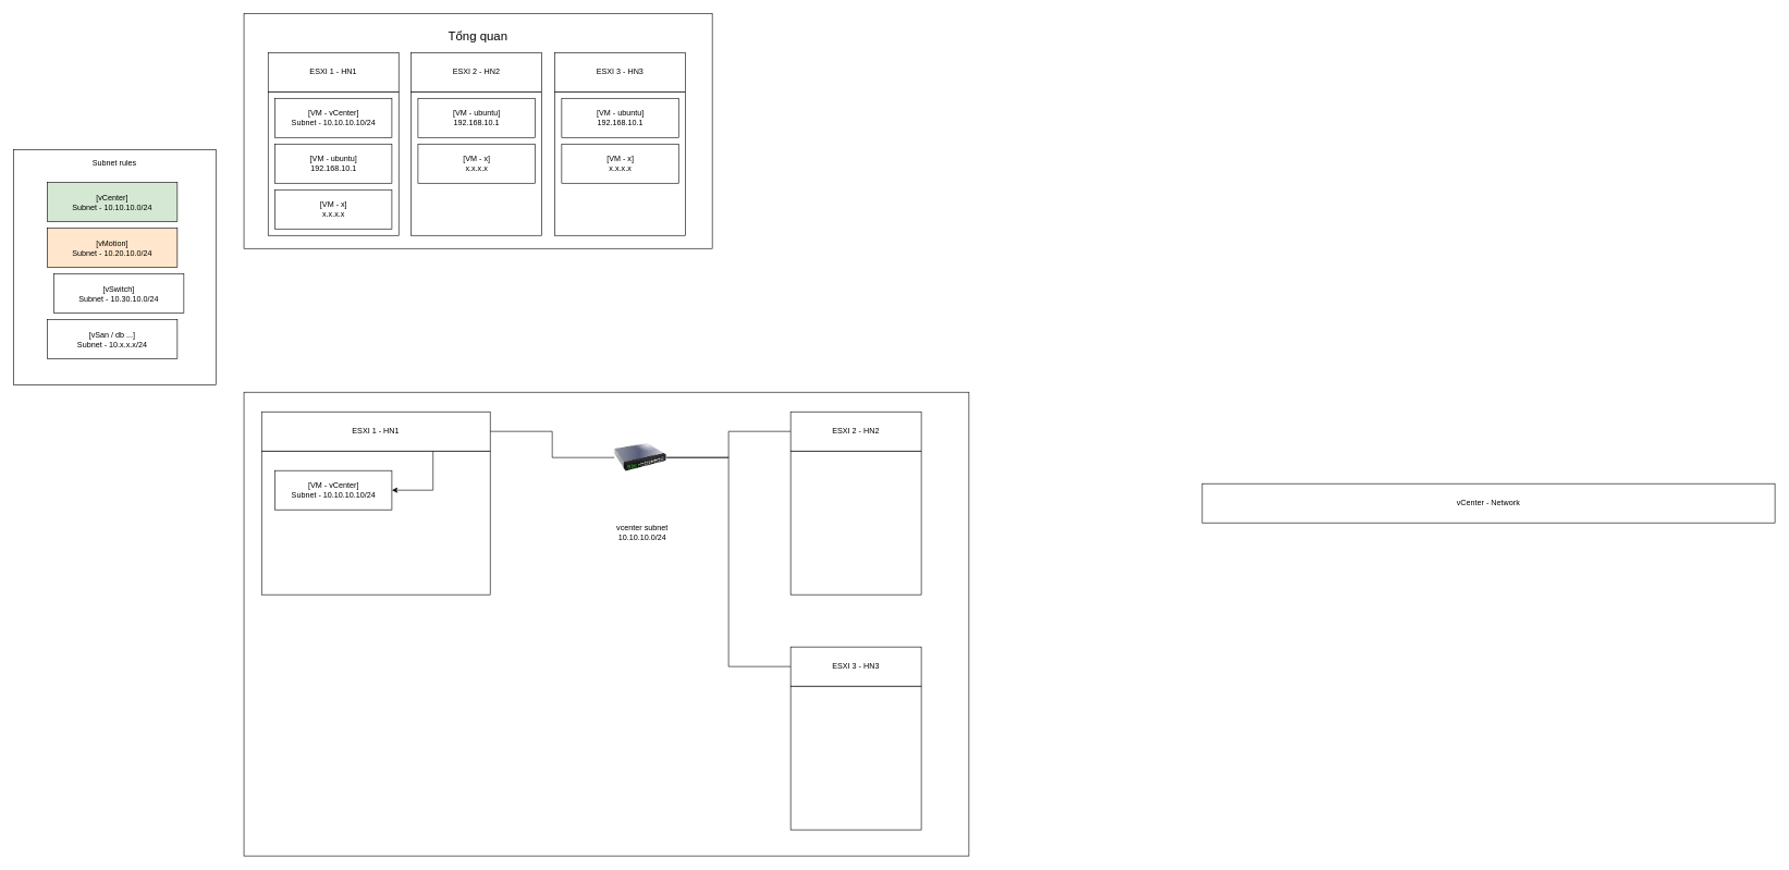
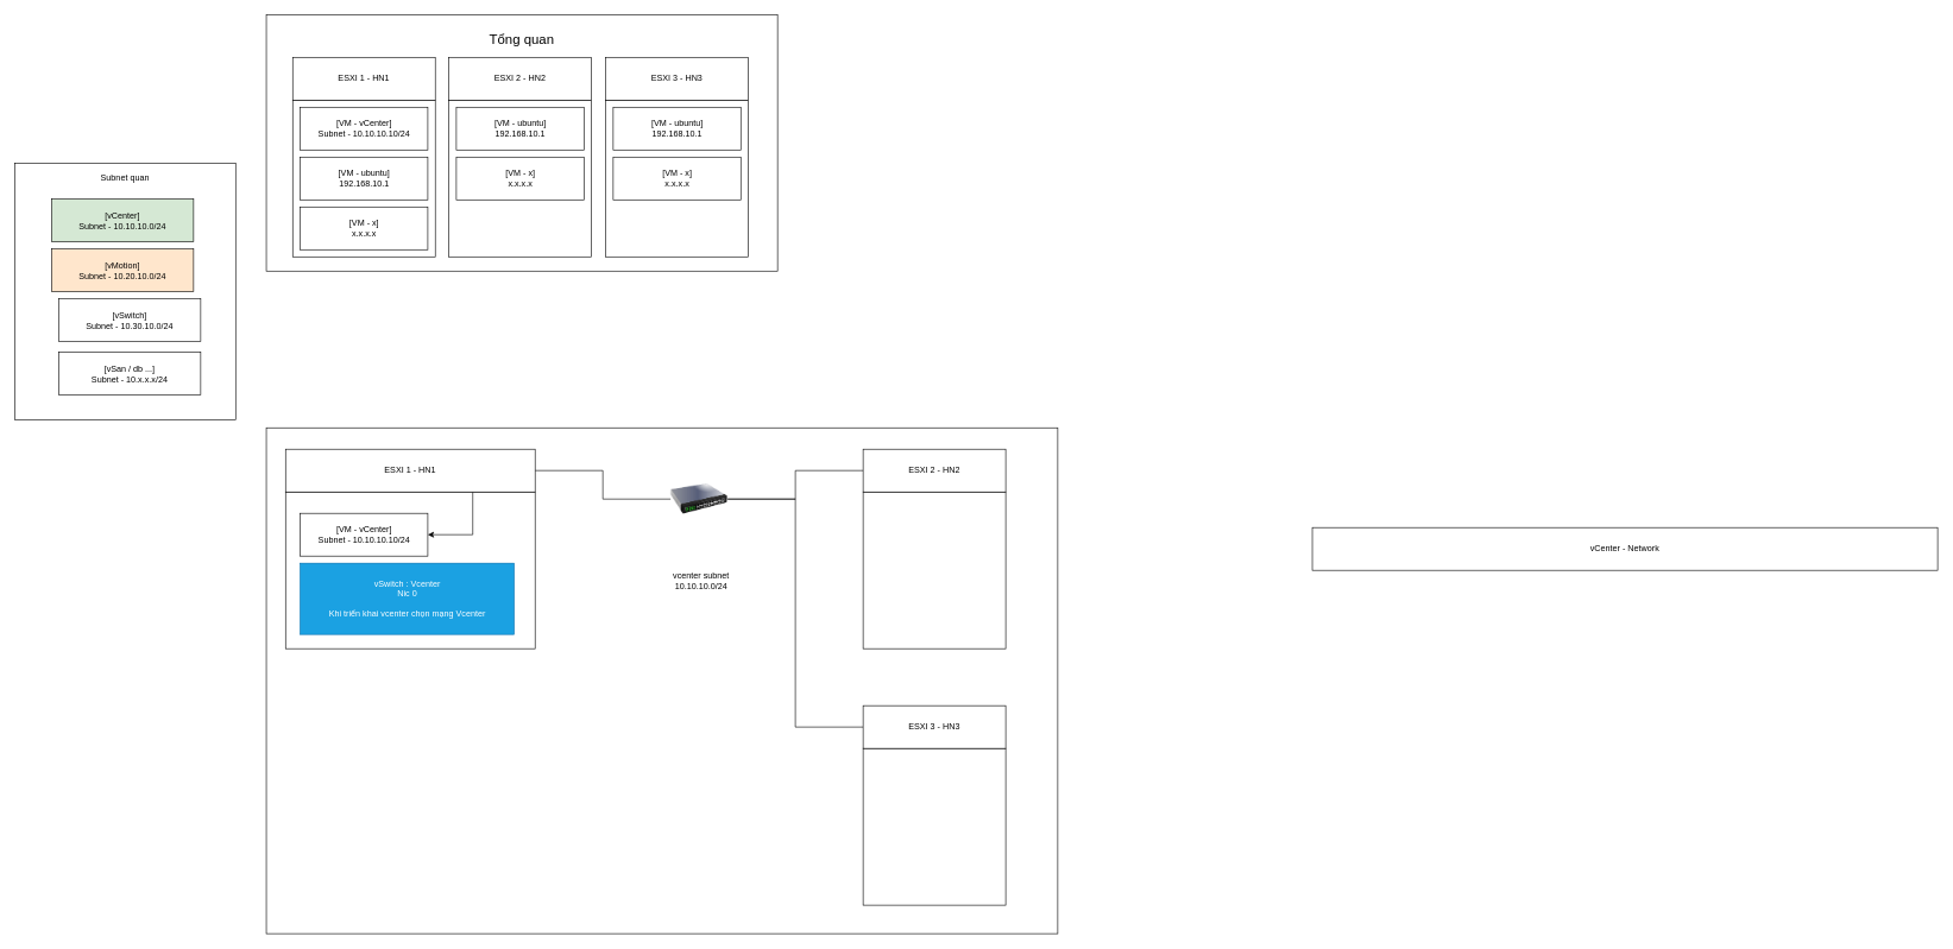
  <mxCell id="0" />
  <mxCell id="1" parent="0" />
  <mxCell id="2" value="" style="rounded=0;whiteSpace=wrap;html=1;" vertex="1" parent="1"><mxGeometry x="373" y="20" width="717" height="360" as="geometry" /></mxCell>
  <mxCell id="3" value="" style="rounded=0;whiteSpace=wrap;html=1;" vertex="1" parent="1"><mxGeometry x="410" y="140" width="200" height="220" as="geometry" /></mxCell>
  <mxCell id="4" value="ESXI 1 - HN1" style="rounded=0;whiteSpace=wrap;html=1;" vertex="1" parent="1"><mxGeometry x="410" y="80" width="200" height="60" as="geometry" /></mxCell>
  <mxCell id="5" value="[VM - vCenter]&lt;br&gt;Subnet - 10.10.10.10/24" style="rounded=0;whiteSpace=wrap;html=1;" vertex="1" parent="1"><mxGeometry x="420.5" y="150" width="179" height="60" as="geometry" /></mxCell>
  <mxCell id="6" value="[VM - ubuntu]&lt;br&gt;192.168.10.1" style="rounded=0;whiteSpace=wrap;html=1;" vertex="1" parent="1"><mxGeometry x="420.5" y="220" width="179" height="60" as="geometry" /></mxCell>
  <mxCell id="7" value="[VM - x]&lt;br&gt;x.x.x.x" style="rounded=0;whiteSpace=wrap;html=1;" vertex="1" parent="1"><mxGeometry x="420.5" y="290" width="179" height="60" as="geometry" /></mxCell>
  <mxCell id="8" value="" style="rounded=0;whiteSpace=wrap;html=1;" vertex="1" parent="1"><mxGeometry x="629" y="140" width="200" height="220" as="geometry" /></mxCell>
  <mxCell id="9" value="ESXI 2 - HN2" style="rounded=0;whiteSpace=wrap;html=1;" vertex="1" parent="1"><mxGeometry x="629" y="80" width="200" height="60" as="geometry" /></mxCell>
  <mxCell id="10" value="[VM - ubuntu]&lt;br&gt;192.168.10.1" style="rounded=0;whiteSpace=wrap;html=1;" vertex="1" parent="1"><mxGeometry x="639.5" y="150" width="179" height="60" as="geometry" /></mxCell>
  <mxCell id="11" value="[VM - x]&lt;br&gt;x.x.x.x" style="rounded=0;whiteSpace=wrap;html=1;" vertex="1" parent="1"><mxGeometry x="639.5" y="220" width="179" height="60" as="geometry" /></mxCell>
  <mxCell id="12" value="" style="rounded=0;whiteSpace=wrap;html=1;" vertex="1" parent="1"><mxGeometry x="849" y="140" width="200" height="220" as="geometry" /></mxCell>
  <mxCell id="13" value="ESXI 3 - HN3" style="rounded=0;whiteSpace=wrap;html=1;" vertex="1" parent="1"><mxGeometry x="849" y="80" width="200" height="60" as="geometry" /></mxCell>
  <mxCell id="14" value="[VM - ubuntu]&lt;br&gt;192.168.10.1" style="rounded=0;whiteSpace=wrap;html=1;" vertex="1" parent="1"><mxGeometry x="859.5" y="150" width="179" height="60" as="geometry" /></mxCell>
  <mxCell id="15" value="[VM - x]&lt;br&gt;x.x.x.x" style="rounded=0;whiteSpace=wrap;html=1;" vertex="1" parent="1"><mxGeometry x="859.5" y="220" width="179" height="60" as="geometry" /></mxCell>
  <mxCell id="16" value="" style="group" vertex="1" connectable="0" parent="1"><mxGeometry x="20" y="229" width="310" height="360" as="geometry" /></mxCell>
  <mxCell id="17" value="" style="rounded=0;whiteSpace=wrap;html=1;" vertex="1" parent="16"><mxGeometry width="310" height="360" as="geometry" /></mxCell>
  <mxCell id="18" value="[vCenter]&lt;br&gt;Subnet - 10.10.10.0/24" style="rounded=0;whiteSpace=wrap;html=1;fillColor=#d5e8d4;" vertex="1" parent="16"><mxGeometry x="52" y="50" width="199" height="60" as="geometry" /></mxCell>
  <mxCell id="19" value="[vMotion]&lt;br&gt;Subnet - 10.20.10.0/24" style="rounded=0;whiteSpace=wrap;html=1;fillColor=#ffe6cc;" vertex="1" parent="16"><mxGeometry x="52" y="120" width="199" height="60" as="geometry" /></mxCell>
  <mxCell id="20" value="[vSwitch]&lt;br&gt;Subnet - 10.30.10.0/24" style="rounded=0;whiteSpace=wrap;html=1;" vertex="1" parent="16"><mxGeometry x="62" y="190" width="199" height="60" as="geometry" /></mxCell>
- <mxCell id="21" value="[vSan / db ...]&lt;br&gt;Subnet - 10.x.x.x/24" style="rounded=0;whiteSpace=wrap;html=1;" vertex="1" parent="16"><mxGeometry x="52" y="260" width="199" height="60" as="geometry" /></mxCell>
- <mxCell id="22" value="Subnet rules" style="text;html=1;whiteSpace=wrap;strokeColor=none;fillColor=none;align=center;verticalAlign=middle;rounded=0;" vertex="1" parent="16"><mxGeometry x="105" y="5" width="100" height="30" as="geometry" /></mxCell>
+ <mxCell id="21" value="[vSan / db ...]&lt;br&gt;Subnet - 10.x.x.x/24" style="rounded=0;whiteSpace=wrap;html=1;" vertex="1" parent="16"><mxGeometry x="62" y="265" width="199" height="60" as="geometry" /></mxCell>
+ <mxCell id="22" value="Subnet quan" style="text;html=1;whiteSpace=wrap;strokeColor=none;fillColor=none;align=center;verticalAlign=middle;rounded=0;" vertex="1" parent="16"><mxGeometry x="105" y="5" width="100" height="30" as="geometry" /></mxCell>
  <mxCell id="23" value="Tổng quan" style="text;html=1;whiteSpace=wrap;strokeColor=none;fillColor=none;align=center;verticalAlign=middle;rounded=0;fontSize=19;" vertex="1" parent="1"><mxGeometry x="682.25" y="40" width="98.5" height="30" as="geometry" /></mxCell>
  <mxCell id="24" value="vCenter - Network" style="rounded=0;whiteSpace=wrap;html=1;" vertex="1" parent="1"><mxGeometry x="1840" y="740" width="877" height="60" as="geometry" /></mxCell>
  <mxCell id="25" value="" style="rounded=0;whiteSpace=wrap;html=1;" vertex="1" parent="1"><mxGeometry x="373" y="600" width="1110" height="710" as="geometry" /></mxCell>
  <mxCell id="26" value="" style="rounded=0;whiteSpace=wrap;html=1;" vertex="1" parent="1"><mxGeometry x="400" y="690" width="350" height="220" as="geometry" /></mxCell>
  <mxCell id="27" style="edgeStyle=orthogonalEdgeStyle;rounded=0;orthogonalLoop=1;jettySize=auto;html=1;exitX=1;exitY=0.5;exitDx=0;exitDy=0;entryX=0;entryY=0.5;entryDx=0;entryDy=0;endArrow=none;endFill=0;" edge="1" parent="1" source="29" target="38"><mxGeometry relative="1" as="geometry" /></mxCell>
  <mxCell id="28" style="edgeStyle=orthogonalEdgeStyle;rounded=0;orthogonalLoop=1;jettySize=auto;html=1;exitX=0.75;exitY=1;exitDx=0;exitDy=0;entryX=1;entryY=0.5;entryDx=0;entryDy=0;" edge="1" parent="1" source="29" target="30"><mxGeometry relative="1" as="geometry" /></mxCell>
  <mxCell id="29" value="ESXI 1 - HN1" style="rounded=0;whiteSpace=wrap;html=1;" vertex="1" parent="1"><mxGeometry x="400" y="630" width="350" height="60" as="geometry" /></mxCell>
  <mxCell id="30" value="[VM - vCenter]&lt;br&gt;Subnet - 10.10.10.10/24" style="rounded=0;whiteSpace=wrap;html=1;" vertex="1" parent="1"><mxGeometry x="420.5" y="720" width="179" height="60" as="geometry" /></mxCell>
  <mxCell id="31" value="" style="rounded=0;whiteSpace=wrap;html=1;" vertex="1" parent="1"><mxGeometry x="1210" y="690" width="200" height="220" as="geometry" /></mxCell>
  <mxCell id="32" style="edgeStyle=orthogonalEdgeStyle;rounded=0;orthogonalLoop=1;jettySize=auto;html=1;exitX=0;exitY=0.5;exitDx=0;exitDy=0;entryX=1;entryY=0.5;entryDx=0;entryDy=0;shape=wire;dashed=1;endArrow=none;endFill=0;" edge="1" parent="1" source="33" target="38"><mxGeometry relative="1" as="geometry" /></mxCell>
  <mxCell id="33" value="ESXI 2 - HN2" style="rounded=0;whiteSpace=wrap;html=1;" vertex="1" parent="1"><mxGeometry x="1210" y="630" width="200" height="60" as="geometry" /></mxCell>
  <mxCell id="34" value="" style="rounded=0;whiteSpace=wrap;html=1;" vertex="1" parent="1"><mxGeometry x="1210" y="1050" width="200" height="220" as="geometry" /></mxCell>
  <mxCell id="35" style="edgeStyle=orthogonalEdgeStyle;rounded=0;orthogonalLoop=1;jettySize=auto;html=1;exitX=0;exitY=0.5;exitDx=0;exitDy=0;entryX=1;entryY=0.5;entryDx=0;entryDy=0;shape=wire;dashed=1;endArrow=none;endFill=0;" edge="1" parent="1" source="36" target="38"><mxGeometry relative="1" as="geometry" /></mxCell>
  <mxCell id="36" value="ESXI 3 - HN3" style="rounded=0;whiteSpace=wrap;html=1;" vertex="1" parent="1"><mxGeometry x="1210" y="990" width="200" height="60" as="geometry" /></mxCell>
  <mxCell id="37" value="vcenter subnet&lt;br&gt;10.10.10.0/24" style="text;html=1;whiteSpace=wrap;strokeColor=none;fillColor=none;align=center;verticalAlign=middle;rounded=0;" vertex="1" parent="1"><mxGeometry x="927" y="800" width="111.5" height="30" as="geometry" /></mxCell>
  <mxCell id="38" value="" style="image;html=1;image=img/lib/clip_art/networking/Switch_128x128.png" vertex="1" parent="1"><mxGeometry x="940" y="660" width="80" height="80" as="geometry" /></mxCell>
+ <mxCell id="39" value="vSwitch : Vcenter&lt;div&gt;Nic 0&lt;/div&gt;&lt;div&gt;&lt;br&gt;&lt;/div&gt;&lt;div&gt;Khi triển khai vcenter chọn mạng Vcenter&lt;/div&gt;" style="text;html=1;whiteSpace=wrap;strokeColor=#006EAF;fillColor=#1ba1e2;align=center;verticalAlign=middle;rounded=0;fontColor=#ffffff;" vertex="1" parent="1"><mxGeometry x="420.5" y="790" width="300" height="100" as="geometry" /></mxCell>
